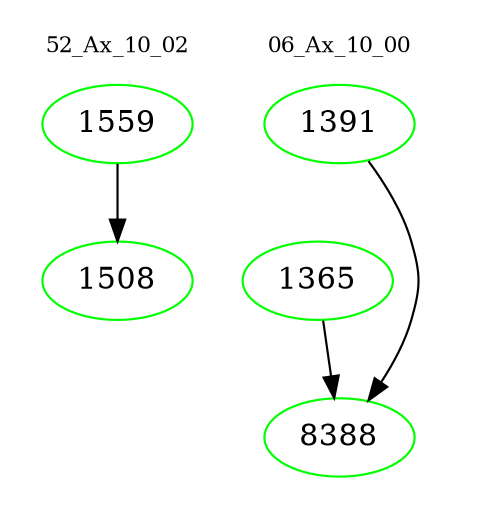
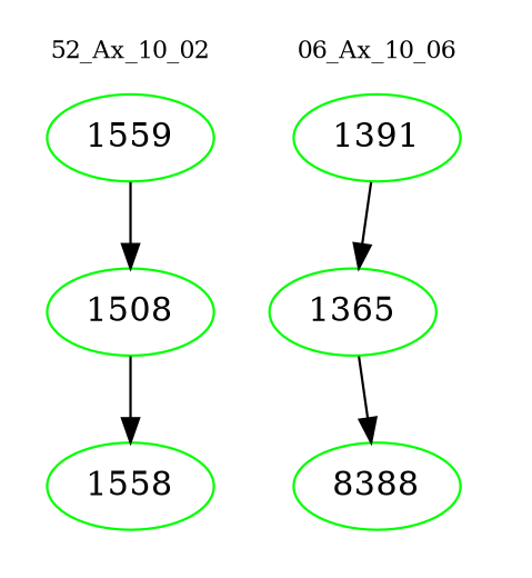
  digraph {
    node [color=green]
    edge [color=black]
    n1 [label=1559]
    n2 [label=1508]
+   n3 [label=1558]
    n4 [label=1391]
    n5 [label=1365]
    n6 [label=8388]
    subgraph cluster_1 {
      color=white
      fontsize=10
      label="52_Ax_10_02"
      n1
      n2
+     n3
    }
    subgraph cluster_2 {
      color=white
      fontsize=10
-     label="06_Ax_10_00"
+     label="06_Ax_10_06"
      n4
      n5
      n6
    }
    n1 -> n2
-   n4 -> n6
+   n2 -> n3
+   n4 -> n5
    n5 -> n6
  }
